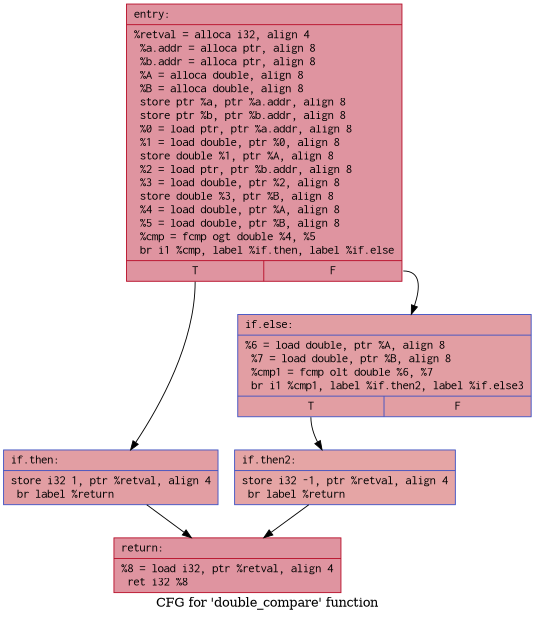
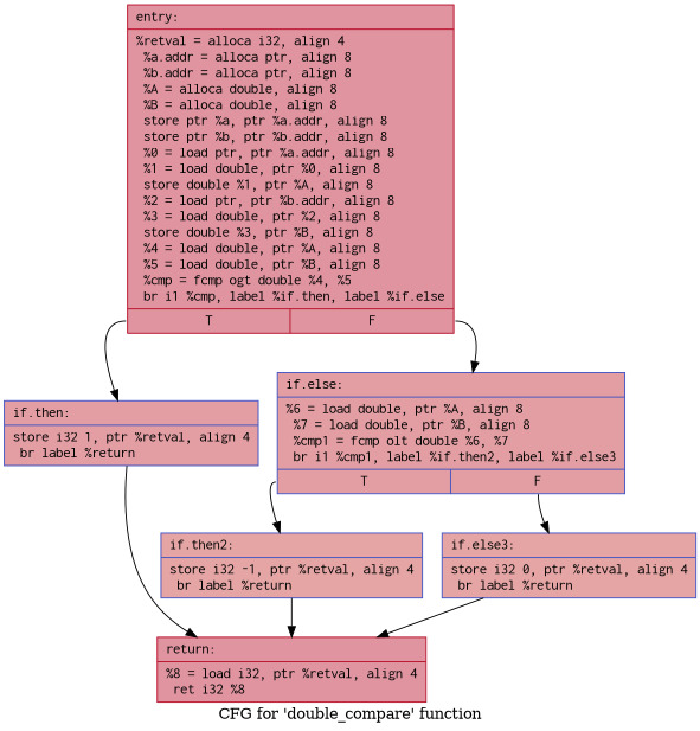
  digraph {
    label="CFG for 'double_compare' function"
    node [color="#3d50c3ff" fillcolor="#b70d2870" fontname=Courier shape=record style=filled]
    n1 [color="#b70d28ff" label="{entry:\l|  %retval = alloca i32, align 4\l  %a.addr = alloca ptr, align 8\l  %b.addr = alloca ptr, align 8\l  %A = alloca double, align 8\l  %B = alloca double, align 8\l  store ptr %a, ptr %a.addr, align 8\l  store ptr %b, ptr %b.addr, align 8\l  %0 = load ptr, ptr %a.addr, align 8\l  %1 = load double, ptr %0, align 8\l  store double %1, ptr %A, align 8\l  %2 = load ptr, ptr %b.addr, align 8\l  %3 = load double, ptr %2, align 8\l  store double %3, ptr %B, align 8\l  %4 = load double, ptr %A, align 8\l  %5 = load double, ptr %B, align 8\l  %cmp = fcmp ogt double %4, %5\l  br i1 %cmp, label %if.then, label %if.else\l|{<s0>T|<s1>F}}"]
    n2 [fillcolor="#be242e70" label="{if.then:\l|  store i32 1, ptr %retval, align 4\l  br label %return\l}"]
    n3 [fillcolor="#be242e70" label="{if.else:\l|  %6 = load double, ptr %A, align 8\l  %7 = load double, ptr %B, align 8\l  %cmp1 = fcmp olt double %6, %7\l  br i1 %cmp1, label %if.then2, label %if.else3\l|{<s0>T|<s1>F}}"]
    n4 [color="#b70d28ff" label="{return:\l|  %8 = load i32, ptr %retval, align 4\l  ret i32 %8\l}"]
    n5 [fillcolor="#c5333470" label="{if.then2:\l|  store i32 -1, ptr %retval, align 4\l  br label %return\l}"]
+   n6 [fillcolor="#c5333470" label="{if.else3:\l|  store i32 0, ptr %retval, align 4\l  br label %return\l}"]
    n1 -> n2 [tailport=s0]
    n1 -> n3 [tailport=s1]
    n2 -> n4
    n3 -> n5 [tailport=s0]
+   n3 -> n6 [tailport=s1]
    n5 -> n4
+   n6 -> n4
  }
